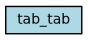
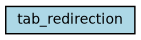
  digraph {
    rankdir=LR
-   n1 [color=black fillcolor=lightblue fontname=Helvetica fontsize=10 height=0.2 label=tab_tab shape=record style=filled width=0.4]
+   n1 [color=black fillcolor=lightblue fontname=Helvetica fontsize=10 height=0.2 label=tab_redirection shape=record style=filled width=0.4]
  }
